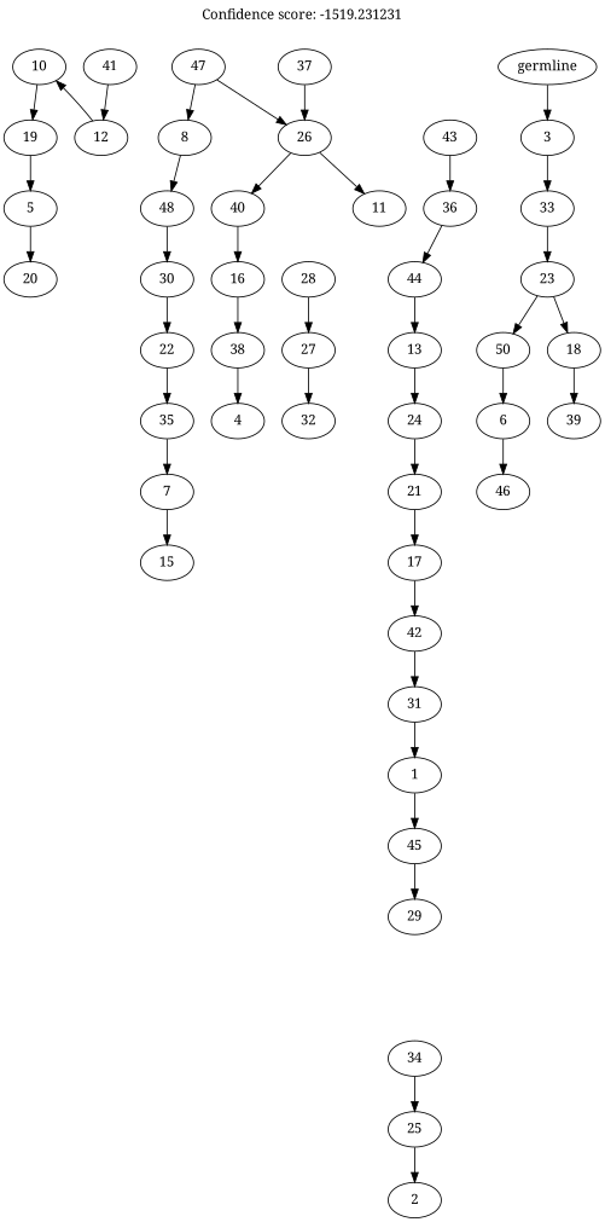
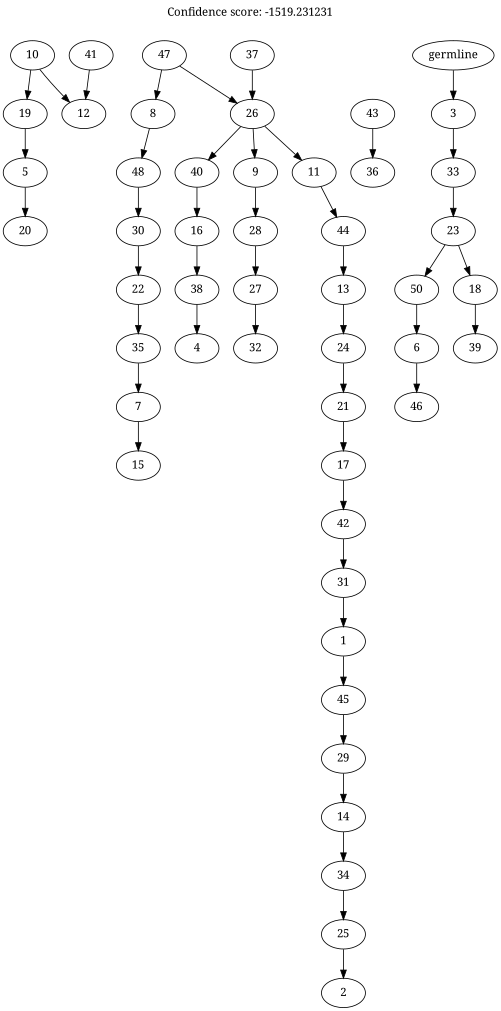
  digraph {
    fontname="Noto Serif"
    label="Confidence score: -1519.231231"
    labelloc=t
    node [fontname="Noto Serif"]
    edge [fontname="Noto Serif"]
    n1 [label=5]
    n2 [label=20]
    n3 [label=19]
    n4 [label=10]
    n5 [label=12]
    n6 [label=41]
    n7 [label=15]
    n8 [label=7]
    n9 [label=35]
    n10 [label=22]
    n11 [label=30]
    n12 [label=48]
    n13 [label=8]
    n14 [label=47]
    n15 [label=26]
    n16 [label=38]
    n17 [label=4]
    n18 [label=16]
    n19 [label=40]
    n20 [label=25]
    n21 [label=2]
    n22 [label=34]
+   n23 [label=14]
    n24 [label=29]
    n25 [label=45]
    n26 [label=1]
    n27 [label=31]
    n28 [label=42]
    n29 [label=17]
    n30 [label=21]
    n31 [label=24]
    n32 [label=13]
    n33 [label=44]
    n34 [label=36]
    n35 [label=43]
    n36 [label=32]
    n37 [label=27]
    n38 [label=28]
+   n39 [label=9]
    n40 [label=11]
    n41 [label=37]
    n42 [label=46]
    n43 [label=6]
    n44 [label=50]
    n45 [label=39]
    n46 [label=18]
    n47 [label=23]
    n48 [label=33]
    n49 [label=3]
    n50 [label=germline]
    n1 -> n2
    n3 -> n1
    n4 -> n3
-   n5 -> n4
+   n4 -> n5
    n6 -> n5
    n8 -> n7
    n9 -> n8
    n10 -> n9
    n11 -> n10
    n12 -> n11
    n13 -> n12
    n14 -> n13
    n14 -> n15
    n15 -> n19
+   n15 -> n39
    n15 -> n40
    n16 -> n17
    n18 -> n16
    n19 -> n18
    n20 -> n21
    n22 -> n20
+   n23 -> n22
+   n24 -> n23
    n25 -> n24
    n26 -> n25
    n27 -> n26
    n28 -> n27
    n29 -> n28
    n30 -> n29
    n31 -> n30
    n32 -> n31
    n33 -> n32
-   n34 -> n33
+   n40 -> n33
    n35 -> n34
    n37 -> n36
    n38 -> n37
+   n39 -> n38
    n41 -> n15
    n43 -> n42
    n44 -> n43
    n46 -> n45
    n47 -> n44
    n47 -> n46
    n48 -> n47
    n49 -> n48
    n50 -> n49
  }
